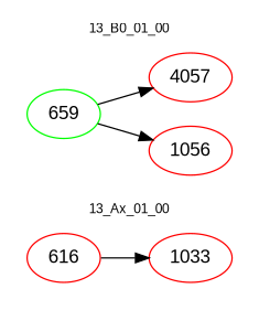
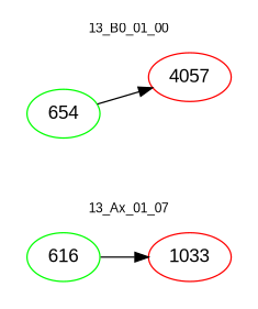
  digraph {
    fontname="Liberation Sans"
    rankdir=LR
    node [color=red fontname="Liberation Sans"]
    edge [color=black fontname="Liberation Sans"]
-   n1 [label=616]
+   n1 [color=green label=616]
    n2 [label=1033]
-   n3 [color=green label=659]
-   n4 [label=1056]
+   n3 [color=green label=654]
    n5 [label=4057]
    subgraph cluster_1 {
      color=white
      fontsize=10
-     label="13_Ax_01_00"
+     label="13_Ax_01_07"
      n1
      n2
    }
    subgraph cluster_2 {
      color=white
      fontsize=10
      label="13_B0_01_00"
      n3
-     n4
      n5
    }
    n1 -> n2
-   n3 -> n4
    n3 -> n5
  }
